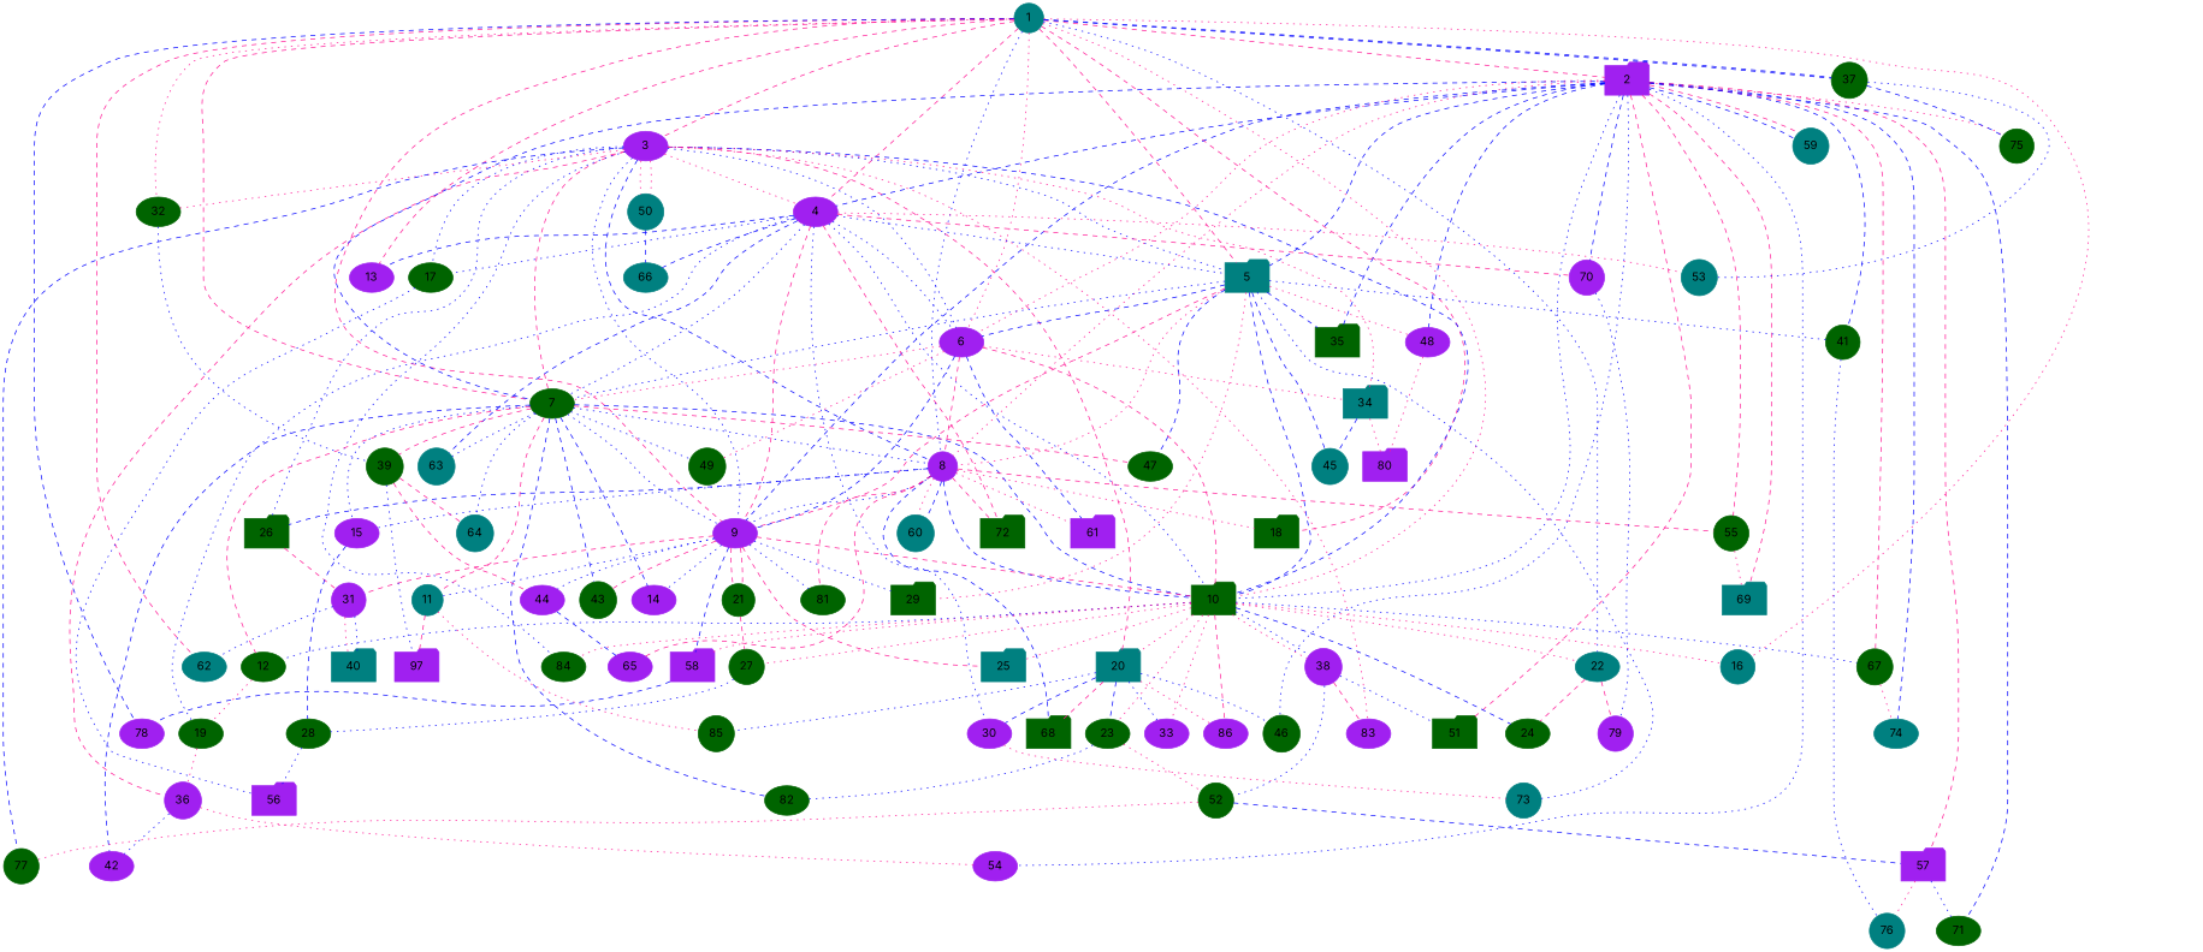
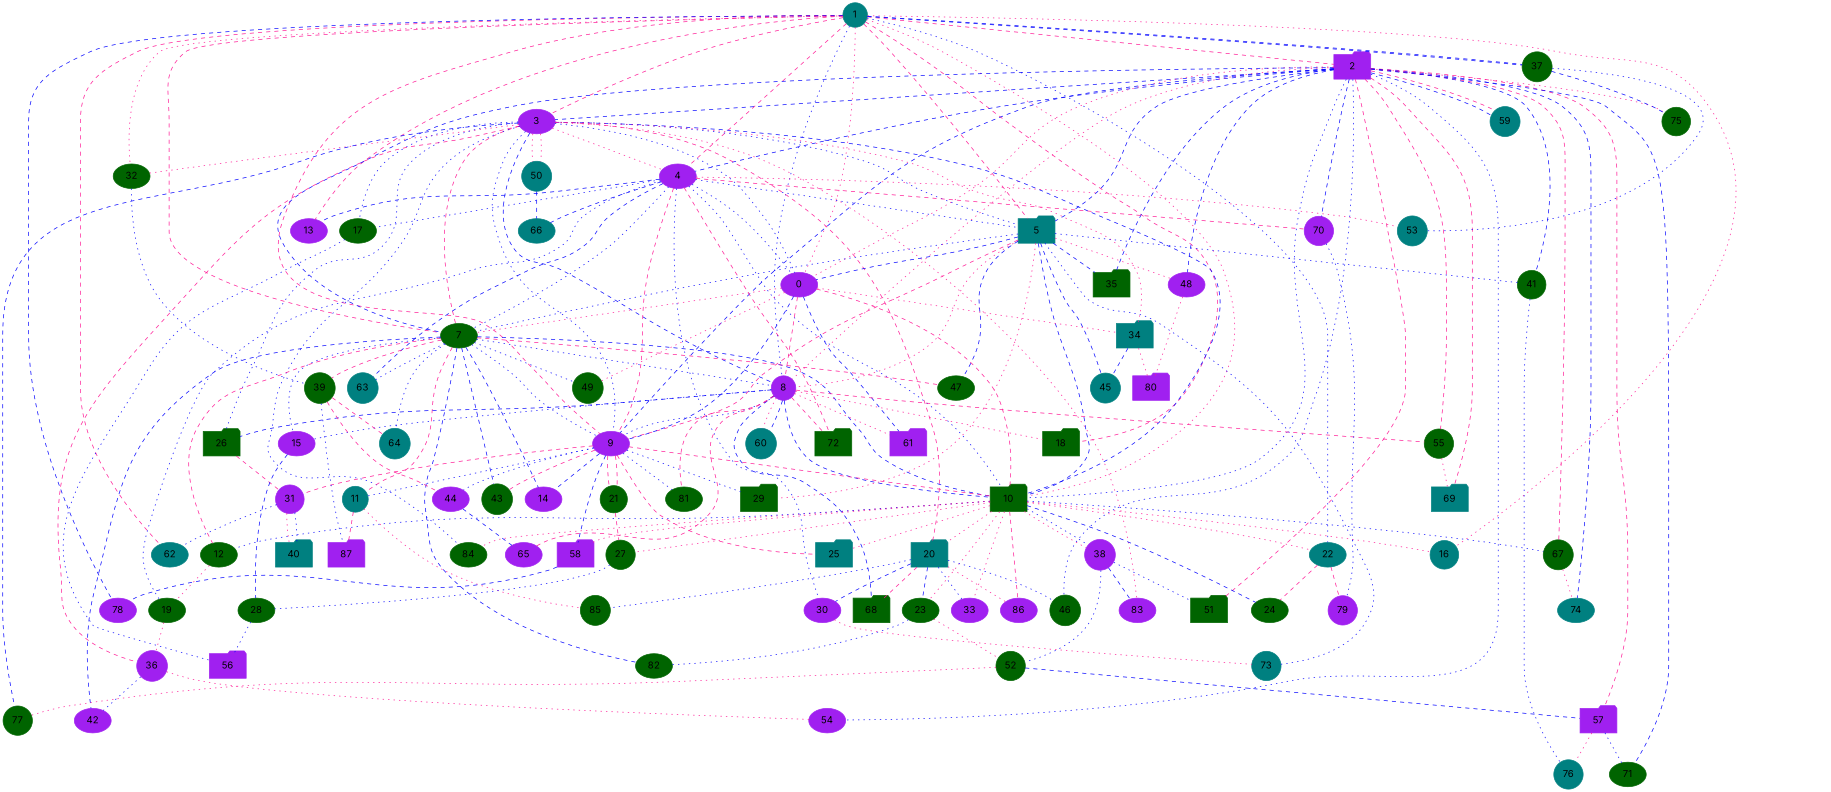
  graph {
    fontname=Inter
    node [color=darkgreen fontname=Inter shape=ellipse style=filled]
    edge [color=blue fontname=Inter style=dotted]
    1 [color=teal shape=circle]
    2 [color=purple shape=folder]
    3 [color=purple]
    4 [color=purple]
    5 [color=teal shape=folder]
-   6 [color=purple]
+   6 [color=purple label=0]
    7
    8 [color=purple shape=circle]
    9 [color=purple]
    10 [shape=folder]
    13 [color=purple]
    16 [color=teal shape=circle]
    18 [shape=folder]
    22 [color=teal]
    32
    37 [shape=circle]
    62 [color=teal]
    78 [color=purple]
    35 [shape=folder]
    41 [shape=circle]
    46 [shape=circle]
    48 [color=purple]
    51 [shape=folder]
    54 [color=purple]
    55 [shape=circle]
    57 [color=purple shape=folder]
    59 [color=teal shape=circle]
    67 [shape=circle]
    69 [color=teal shape=folder]
    70 [color=purple shape=circle]
    71
    74 [color=teal]
    75 [shape=circle]
    17
    20 [color=teal shape=folder]
    26 [shape=folder]
    34 [color=teal shape=folder]
    36 [color=purple shape=circle]
    50 [color=teal shape=circle]
    77 [shape=circle]
    83 [color=purple]
    84
    19
    30 [color=purple]
    53 [color=teal shape=circle]
    63 [color=teal shape=circle]
    66 [color=teal]
    72 [shape=folder]
    29 [shape=folder]
    45 [color=teal shape=circle]
    47
    73 [color=teal shape=circle]
    49 [shape=circle]
    61 [color=purple shape=folder]
    11 [color=teal shape=circle]
    12
    14 [color=purple]
    15 [color=purple]
    39 [shape=circle]
    42 [color=purple]
    43 [shape=circle]
    64 [color=teal shape=circle]
    82
    60 [color=teal shape=circle]
    65 [color=purple]
    68 [shape=folder]
    81
    21 [shape=circle]
    25 [color=teal shape=folder]
    31 [color=purple shape=circle]
    44 [color=purple]
    58 [color=purple shape=folder]
    23
    24
    27 [shape=circle]
    33 [color=purple]
    38 [color=purple shape=circle]
    86 [color=purple]
    79 [color=purple shape=circle]
    76 [color=teal shape=circle]
    80 [color=purple shape=folder]
    56 [color=purple shape=folder]
    85 [shape=circle]
-   87 [color=purple shape=folder label=97]
+   87 [color=purple shape=folder]
    28
    40 [color=teal shape=folder]
    52 [shape=circle]
    1 -- 2 [color=deeppink style=dashed]
    1 -- 3 [color=deeppink style=dashed]
    1 -- 4 [color=deeppink style=dashed]
    1 -- 5 [color=deeppink style=dashed]
    1 -- 6 [color=deeppink]
    1 -- 7 [color=deeppink style=dashed]
    1 -- 8
    1 -- 9 [color=deeppink style=dashed]
    1 -- 10 [color=deeppink]
    1 -- 13 [color=deeppink style=dashed]
    1 -- 16 [color=deeppink]
    1 -- 18 [color=deeppink style=dashed]
    1 -- 22
    1 -- 32 [color=deeppink]
    1 -- 37 [style=dashed]
    1 -- 37 [style=dashed]
    1 -- 62 [color=deeppink style=dashed]
    1 -- 78 [style=dashed]
+   2 -- 3 [style=dashed]
    2 -- 4 [style=dashed]
    2 -- 5 [style=dashed]
    2 -- 6 [color=deeppink]
    2 -- 7 [style=dashed]
    2 -- 8 [color=deeppink]
    2 -- 9 [style=dashed]
    2 -- 10
    2 -- 35 [style=dashed]
    2 -- 41 [style=dashed]
    2 -- 46
    2 -- 48 [style=dashed]
    2 -- 51 [color=deeppink style=dashed]
    2 -- 54
    2 -- 55 [color=deeppink style=dashed]
    2 -- 57 [color=deeppink style=dashed]
    2 -- 59 [style=dashed]
    2 -- 59 [color=deeppink style=dashed]
    2 -- 67 [color=deeppink style=dashed]
    2 -- 69 [color=deeppink style=dashed]
    2 -- 70 [style=dashed]
    2 -- 71 [style=dashed]
    2 -- 74 [style=dashed]
    2 -- 75 [color=deeppink]
    3 -- 4 [color=deeppink]
    3 -- 5
    3 -- 6
    3 -- 7 [color=deeppink style=dashed]
    3 -- 8 [style=dashed]
    3 -- 9
    3 -- 10 [style=dashed]
    3 -- 32 [color=deeppink]
    3 -- 17
    3 -- 20 [color=deeppink style=dashed]
    3 -- 26
    3 -- 34 [color=deeppink]
    3 -- 36 [color=deeppink style=dashed]
    3 -- 50 [color=deeppink]
    3 -- 50 [color=deeppink]
    3 -- 77 [style=dashed]
    3 -- 83 [color=deeppink]
    3 -- 84
    4 -- 5
    4 -- 6
    4 -- 7
    4 -- 9 [color=deeppink style=dashed]
    4 -- 10
    4 -- 13 [style=dashed]
    4 -- 70 [color=deeppink style=dashed]
    4 -- 17
    4 -- 19
    4 -- 30
    4 -- 53 [color=deeppink]
    4 -- 63 [style=dashed]
    4 -- 66 [style=dashed]
    4 -- 72 [color=deeppink style=dashed]
    5 -- 6 [style=dashed]
    5 -- 7
    5 -- 8 [color=deeppink]
    5 -- 9 [color=deeppink style=dashed]
    5 -- 10 [style=dashed]
    5 -- 35 [style=dashed]
    5 -- 41
    5 -- 48 [color=deeppink]
    5 -- 29 [color=deeppink]
    5 -- 45 [style=dashed]
    5 -- 47 [style=dashed]
    5 -- 73
    6 -- 7 [color=deeppink]
    6 -- 8 [color=deeppink style=dashed]
    6 -- 9 [style=dashed]
    6 -- 10 [color=deeppink style=dashed]
    6 -- 34 [color=deeppink]
    6 -- 49 [color=deeppink]
    6 -- 61 [style=dashed]
    7 -- 8
    7 -- 9
    7 -- 10 [style=dashed]
    7 -- 63
    7 -- 47 [color=deeppink style=dashed]
    7 -- 49
    7 -- 11 [color=deeppink style=dashed]
    7 -- 12 [color=deeppink style=dashed]
    7 -- 14 [style=dashed]
    7 -- 15
    7 -- 39 [color=deeppink style=dashed]
    7 -- 42 [style=dashed]
    7 -- 43 [style=dashed]
    7 -- 64
    7 -- 82 [style=dashed]
    8 -- 9
    8 -- 10 [style=dashed]
    8 -- 18 [color=deeppink]
    8 -- 55 [color=deeppink style=dashed]
    8 -- 26 [style=dashed]
    8 -- 72 [color=deeppink style=dashed]
    8 -- 61 [color=deeppink]
    8 -- 15
    8 -- 60 [color=deeppink]
    8 -- 60 [style=dashed]
    8 -- 65 [color=deeppink style=dashed]
    8 -- 68 [style=dashed]
    8 -- 81 [color=deeppink style=dashed]
    9 -- 10 [color=deeppink style=dashed]
    9 -- 29
    9 -- 11
-   9 -- 14
+   9 -- 14 [style=dashed]
    9 -- 43 [color=deeppink style=dashed]
    9 -- 81
    9 -- 21 [color=deeppink style=dashed]
    9 -- 21 [color=deeppink style=dashed]
    9 -- 25 [color=deeppink style=dashed]
    9 -- 31 [color=deeppink style=dashed]
    9 -- 44
    9 -- 58 [style=dashed]
    10 -- 16 [color=deeppink]
    10 -- 22 [color=deeppink]
    10 -- 67
    10 -- 20 [color=deeppink]
    10 -- 84 [color=deeppink]
    10 -- 12
    10 -- 25 [color=deeppink]
    10 -- 58 [color=deeppink]
    10 -- 23 [color=deeppink]
    10 -- 24 [style=dashed]
    10 -- 27 [color=deeppink]
    10 -- 33 [color=deeppink]
    10 -- 38 [color=deeppink]
    10 -- 38
    10 -- 86 [color=deeppink style=dashed]
    22 -- 24 [color=deeppink style=dashed]
    22 -- 79 [color=deeppink style=dashed]
    32 -- 39
    37 -- 75 [style=dashed]
    37 -- 53
    41 -- 76
    48 -- 80 [color=deeppink]
    55 -- 69 [color=deeppink]
    57 -- 71
    57 -- 76 [color=deeppink]
    67 -- 74 [color=deeppink]
    70 -- 79
    17 -- 56
    20 -- 46
    20 -- 30 [style=dashed]
    20 -- 68 [color=deeppink style=dashed]
    20 -- 23 [style=dashed]
    20 -- 33
    20 -- 86 [color=deeppink]
    20 -- 85
    26 -- 31 [color=deeppink style=dashed]
    34 -- 45 [style=dashed]
    34 -- 80 [color=deeppink]
    36 -- 54 [color=deeppink]
    36 -- 42
    50 -- 66 [style=dashed]
    19 -- 36 [color=deeppink]
    30 -- 73 [color=deeppink]
    11 -- 85 [color=deeppink]
    11 -- 87 [color=deeppink style=dashed]
    12 -- 19 [color=deeppink]
    15 -- 28 [style=dashed]
    39 -- 64 [color=deeppink style=dashed]
    39 -- 44 [color=deeppink style=dashed]
    39 -- 87
    21 -- 27 [color=deeppink style=dashed]
    31 -- 62
    31 -- 40 [color=deeppink]
    31 -- 40
    44 -- 65 [style=dashed]
    58 -- 78 [style=dashed]
    23 -- 82
    23 -- 52 [color=deeppink]
    27 -- 28
    38 -- 51
-   38 -- 83 [color=deeppink style=dashed]
+   38 -- 83 [style=dashed]
    38 -- 52
    28 -- 56
    52 -- 57 [style=dashed]
    52 -- 77 [color=deeppink]
  }
